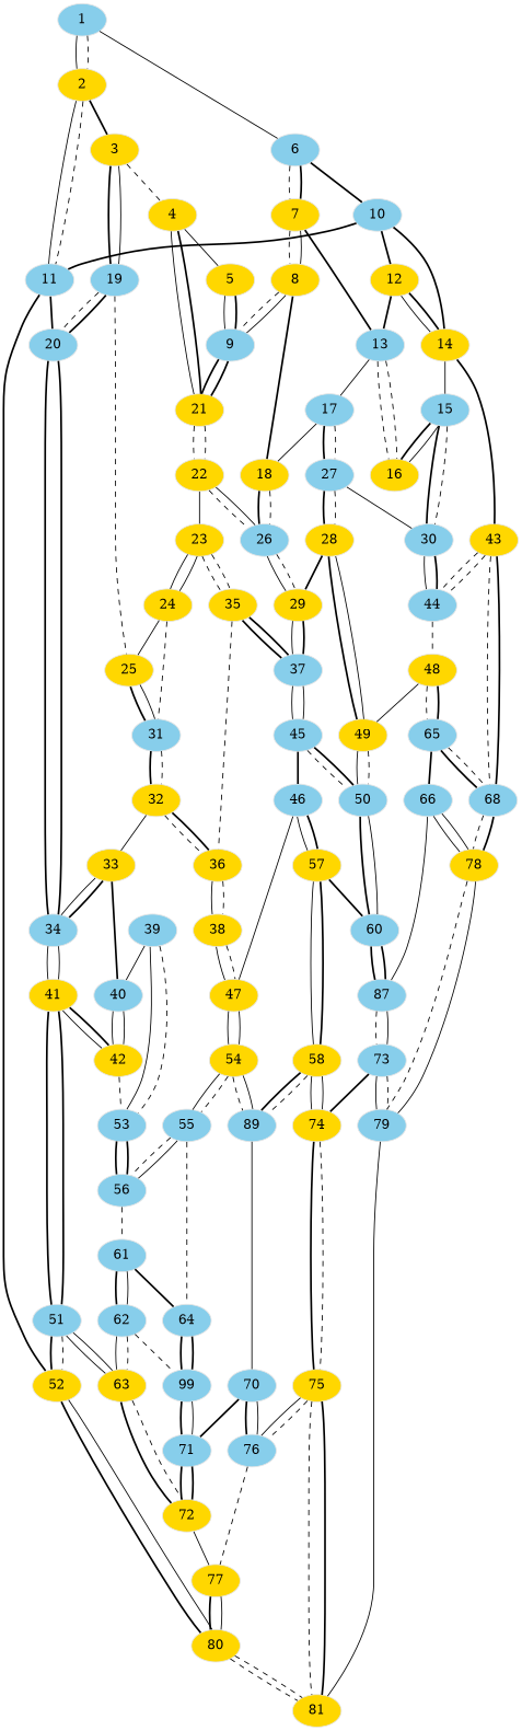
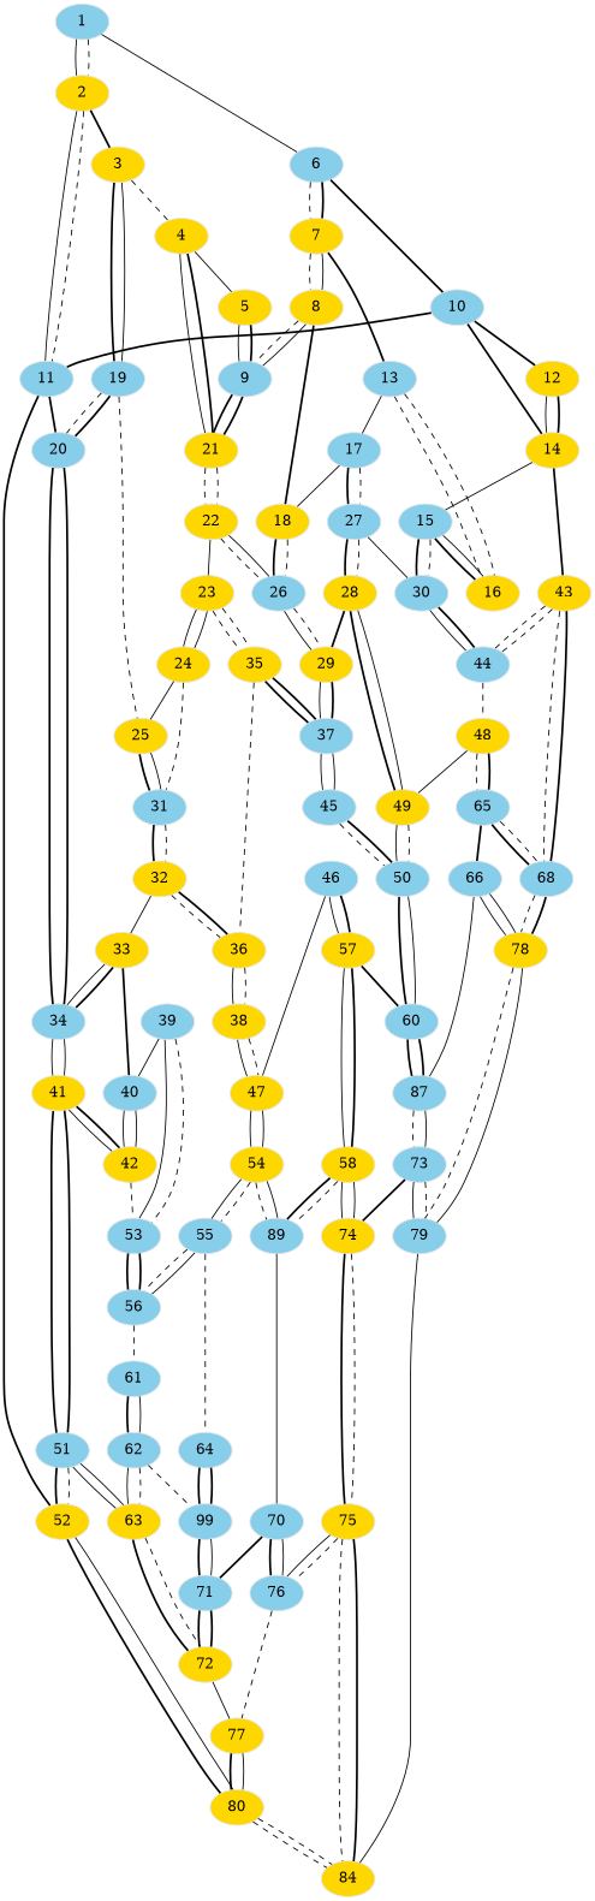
  graph {
    node [color=gray90 fillcolor=skyblue style=filled]
    edge [style=bold]
    2 [fillcolor=gold]
    1
    6
    3 [fillcolor=gold]
    11
    7 [fillcolor=gold]
    10
    4 [fillcolor=gold]
    19
    20
    52 [fillcolor=gold]
    5 [fillcolor=gold]
    21 [fillcolor=gold]
    25 [fillcolor=gold]
    9
    22 [fillcolor=gold]
    8 [fillcolor=gold]
    13
    12 [fillcolor=gold]
    14 [fillcolor=gold]
    18 [fillcolor=gold]
    16 [fillcolor=gold]
    17
    26
    15
    43 [fillcolor=gold]
    34
    80 [fillcolor=gold]
    30
    44
    68
    27
    28 [fillcolor=gold]
    29 [fillcolor=gold]
    31
    41 [fillcolor=gold]
    23 [fillcolor=gold]
    24 [fillcolor=gold]
    35 [fillcolor=gold]
    37
    36 [fillcolor=gold]
    32 [fillcolor=gold]
    49 [fillcolor=gold]
    50
    45
    48 [fillcolor=gold]
    33 [fillcolor=gold]
    40
    38 [fillcolor=gold]
    42 [fillcolor=gold]
    51
    47 [fillcolor=gold]
    46
    39
    53
    54 [fillcolor=gold]
    56
    63 [fillcolor=gold]
    78 [fillcolor=gold]
    65
    57 [fillcolor=gold]
    60
    58 [fillcolor=gold]
    55
    n65 [label=89]
    66
    n67 [label=87]
    72 [fillcolor=gold]
-   81 [fillcolor=gold]
+   81 [fillcolor=gold label=84]
    61
    64
    70
    n73 [label=99]
    62
    74 [fillcolor=gold]
    75 [fillcolor=gold]
    71
    76
    73
    77 [fillcolor=gold]
    79
    2 -- 3
    2 -- 11 [style=solid]
    2 -- 11 [style=dashed]
    1 -- 2 [style=solid]
    1 -- 2 [style=dashed]
    1 -- 6 [style=solid]
    6 -- 7 [style=dashed]
    6 -- 7
    6 -- 10
    3 -- 4 [style=dashed]
    3 -- 19
    3 -- 19 [style=solid]
    11 -- 20
    11 -- 52
    7 -- 8 [style=dashed]
    7 -- 8 [style=solid]
    7 -- 13
    10 -- 11
    10 -- 12
    10 -- 14
    4 -- 5 [style=solid]
    4 -- 21 [style=solid]
    4 -- 21
    19 -- 20 [style=dashed]
    19 -- 20
    19 -- 25 [style=dashed]
    20 -- 34
    20 -- 34
    52 -- 80
    52 -- 80 [style=solid]
    5 -- 9 [style=solid]
    5 -- 9
    21 -- 22 [style=dashed]
    21 -- 22 [style=dashed]
    25 -- 31
    25 -- 31 [style=solid]
    9 -- 21
    9 -- 21
    22 -- 26 [style=dashed]
    22 -- 26 [style=solid]
    22 -- 23 [style=solid]
    8 -- 9 [style=dashed]
    8 -- 9 [style=solid]
    8 -- 18
    13 -- 16 [style=dashed]
    13 -- 16 [style=dashed]
    13 -- 17 [style=solid]
-   12 -- 13
    12 -- 14 [style=solid]
    12 -- 14
    14 -- 15 [style=solid]
    14 -- 43
    18 -- 26
    18 -- 26 [style=dashed]
    17 -- 18 [style=solid]
    17 -- 27
    17 -- 27 [style=dashed]
    26 -- 29 [style=solid]
    26 -- 29 [style=dashed]
    15 -- 16
    15 -- 16 [style=solid]
    15 -- 30
    15 -- 30 [style=dashed]
    43 -- 44 [style=dashed]
    43 -- 44 [style=dashed]
    43 -- 68 [style=dashed]
    43 -- 68
    34 -- 41 [style=solid]
    34 -- 41 [style=solid]
    80 -- 81 [style=dashed]
    80 -- 81 [style=dashed]
    30 -- 44 [style=solid]
    30 -- 44
    44 -- 48 [style=dashed]
    68 -- 78 [style=dashed]
    68 -- 78
    27 -- 30 [style=solid]
    27 -- 28
    27 -- 28 [style=dashed]
    28 -- 29
    28 -- 49
    28 -- 49 [style=solid]
    29 -- 37 [style=solid]
    29 -- 37
    31 -- 32
    31 -- 32 [style=dashed]
    41 -- 42 [style=solid]
    41 -- 42
    41 -- 51
    41 -- 51
    23 -- 24 [style=solid]
    23 -- 24 [style=solid]
    23 -- 35 [style=dashed]
    23 -- 35 [style=dashed]
    24 -- 25 [style=solid]
    24 -- 31 [style=dashed]
    35 -- 37
    35 -- 37
    35 -- 36 [style=dashed]
    37 -- 45 [style=solid]
    37 -- 45 [style=solid]
    36 -- 38 [style=solid]
    36 -- 38 [style=dashed]
    32 -- 36 [style=dashed]
    32 -- 36
    32 -- 33 [style=solid]
    49 -- 50 [style=solid]
    49 -- 50 [style=dashed]
    50 -- 60
    50 -- 60 [style=solid]
    45 -- 50 [style=dashed]
    45 -- 50
-   45 -- 46
    48 -- 49 [style=solid]
    48 -- 65 [style=dashed]
    48 -- 65
    33 -- 34 [style=solid]
    33 -- 34
    33 -- 40
    40 -- 42 [style=solid]
    40 -- 42 [style=solid]
    38 -- 47 [style=solid]
    38 -- 47 [style=dashed]
    42 -- 53 [style=dashed]
    51 -- 52
    51 -- 52 [style=dashed]
    51 -- 63 [style=solid]
    51 -- 63 [style=solid]
    47 -- 54 [style=solid]
    47 -- 54 [style=solid]
    46 -- 47 [style=solid]
    46 -- 57 [style=solid]
    46 -- 57
    39 -- 40 [style=solid]
    39 -- 53 [style=solid]
    39 -- 53 [style=dashed]
    53 -- 56
    53 -- 56
    54 -- 55 [style=solid]
    54 -- 55 [style=dashed]
    54 -- n65 [style=dashed]
    54 -- n65 [style=solid]
    56 -- 61 [style=dashed]
    63 -- 72
    63 -- 72 [style=dashed]
    78 -- 79 [style=dashed]
    78 -- 79 [style=solid]
    65 -- 68
    65 -- 68 [style=dashed]
    65 -- 66
    57 -- 60
    57 -- 58 [style=solid]
    57 -- 58
    60 -- n67
    60 -- n67
    58 -- n65
    58 -- n65 [style=dashed]
    58 -- 74 [style=solid]
    58 -- 74 [style=solid]
    55 -- 56 [style=dashed]
    55 -- 56 [style=solid]
    55 -- 64 [style=dashed]
    n65 -- 70 [style=solid]
    66 -- 78 [style=solid]
    66 -- 78 [style=solid]
    66 -- n67 [style=solid]
    n67 -- 73 [style=dashed]
    n67 -- 73 [style=solid]
    72 -- 77 [style=solid]
-   61 -- 64
    61 -- 62
    61 -- 62 [style=solid]
    64 -- n73
    64 -- n73
    70 -- 71
    70 -- 76
    70 -- 76 [style=solid]
    n73 -- 71
    n73 -- 71 [style=solid]
    62 -- 63 [style=solid]
    62 -- 63 [style=dashed]
    62 -- n73 [style=dashed]
    74 -- 75
    74 -- 75 [style=dashed]
    75 -- 81 [style=dashed]
    75 -- 81
    75 -- 76 [style=solid]
    75 -- 76 [style=dashed]
    71 -- 72
    71 -- 72
    76 -- 77 [style=dashed]
    73 -- 74
    73 -- 79 [style=solid]
    73 -- 79 [style=dashed]
    77 -- 80
    77 -- 80 [style=solid]
    79 -- 81 [style=solid]
  }
